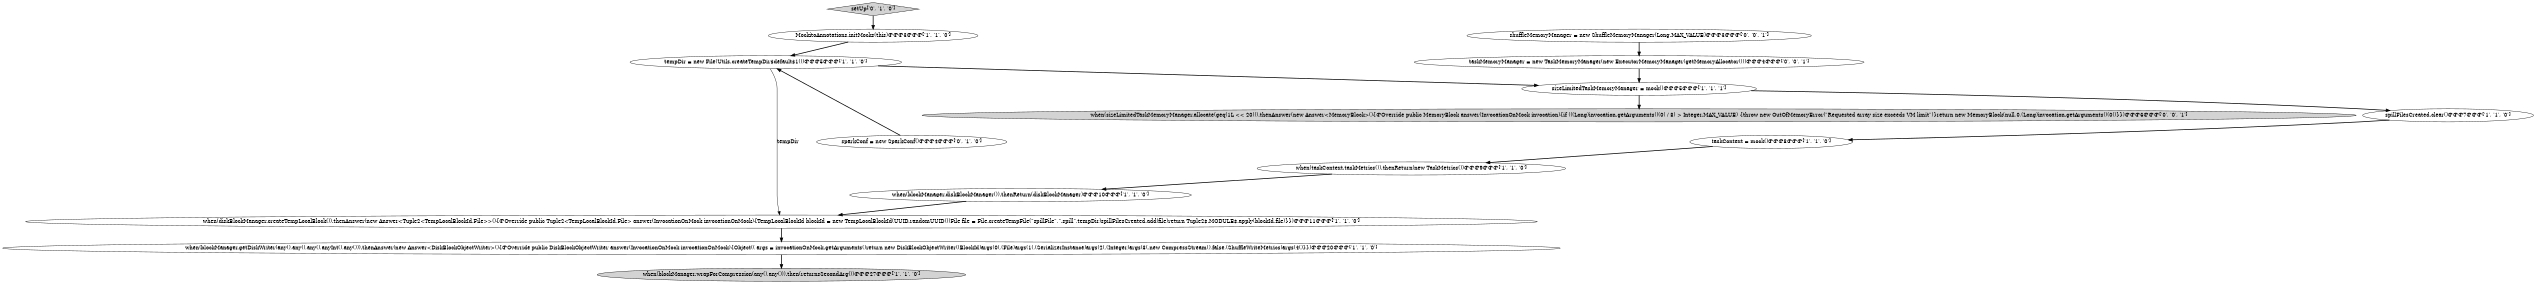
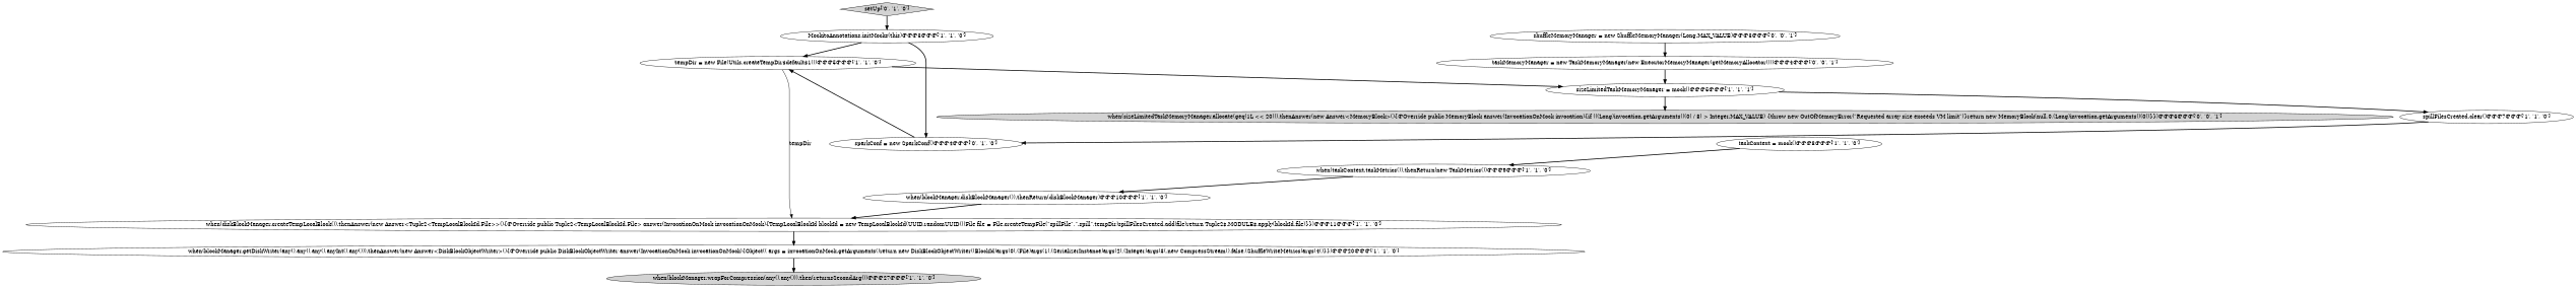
  digraph {
    node [fillcolor=white shape=ellipse style=filled]
    edge [style=bold]
    n1 [label="when(taskContext.taskMetrics()).thenReturn(new TaskMetrics())@@@9@@@['1', '1', '0']"]
    n2 [label="when(blockManager.diskBlockManager()).thenReturn(diskBlockManager)@@@10@@@['1', '1', '0']"]
    n3 [label="when(diskBlockManager.createTempLocalBlock()).thenAnswer(new Answer<Tuple2<TempLocalBlockId,File>>(){@Override public Tuple2<TempLocalBlockId,File> answer(InvocationOnMock invocationOnMock){TempLocalBlockId blockId = new TempLocalBlockId(UUID.randomUUID())File file = File.createTempFile(\"spillFile\",\".spill\",tempDir)spillFilesCreated.add(file)return Tuple2$.MODULE$.apply(blockId,file)}})@@@11@@@['1', '1', '0']"]
    n4 [label="when(blockManager.getDiskWriter(any(),any(),any(),anyInt(),any())).thenAnswer(new Answer<DiskBlockObjectWriter>(){@Override public DiskBlockObjectWriter answer(InvocationOnMock invocationOnMock){Object(( args = invocationOnMock.getArguments()return new DiskBlockObjectWriter((BlockId)args(0(,(File)args(1(,(SerializerInstance)args(2(,(Integer)args(3(,new CompressStream(),false,(ShuffleWriteMetrics)args(4()}})@@@20@@@['1', '1', '0']"]
    n5 [fillcolor=lightgray label="when(sizeLimitedTaskMemoryManager.allocate(geq(1L << 20))).thenAnswer(new Answer<MemoryBlock>(){@Override public MemoryBlock answer(InvocationOnMock invocation){if (((Long)invocation.getArguments()(0( / 8) > Integer.MAX_VALUE) {throw new OutOfMemoryError(\"Requested array size exceeds VM limit\")}return new MemoryBlock(null,0,(Long)invocation.getArguments()(0()}})@@@6@@@['0', '0', '1']"]
    n6 [label="MockitoAnnotations.initMocks(this)@@@3@@@['1', '1', '0']"]
    n7 [label="tempDir = new File(Utils.createTempDir$default$1())@@@5@@@['1', '1', '0']"]
    n8 [label="sparkConf = new SparkConf()@@@4@@@['0', '1', '0']"]
    n9 [label="sizeLimitedTaskMemoryManager = mock()@@@5@@@['1', '1', '1']"]
    n10 [label="taskContext = mock()@@@8@@@['1', '1', '0']"]
    n11 [label="spillFilesCreated.clear()@@@7@@@['1', '1', '0']"]
    n12 [label="shuffleMemoryManager = new ShuffleMemoryManager(Long.MAX_VALUE)@@@3@@@['0', '0', '1']"]
    n13 [label="taskMemoryManager = new TaskMemoryManager(new ExecutorMemoryManager(getMemoryAllocator()))@@@4@@@['0', '0', '1']"]
    n14 [fillcolor=lightgray label="setUp['0', '1', '0']" shape=diamond]
    n15 [fillcolor=lightgray label="when(blockManager.wrapForCompression(any(),any())).then(returnsSecondArg())@@@27@@@['1', '1', '0']"]
    n1 -> n2
    n2 -> n3
    n3 -> n4
    n4 -> n15
    n6 -> n7
+   n6 -> n8
    n7 -> n3 [label=tempDir style=solid]
    n7 -> n9
    n8 -> n7
    n9 -> n5
    n9 -> n11
    n10 -> n1
-   n11 -> n10
+   n11 -> n8
    n12 -> n13
    n13 -> n9
    n14 -> n6
  }
